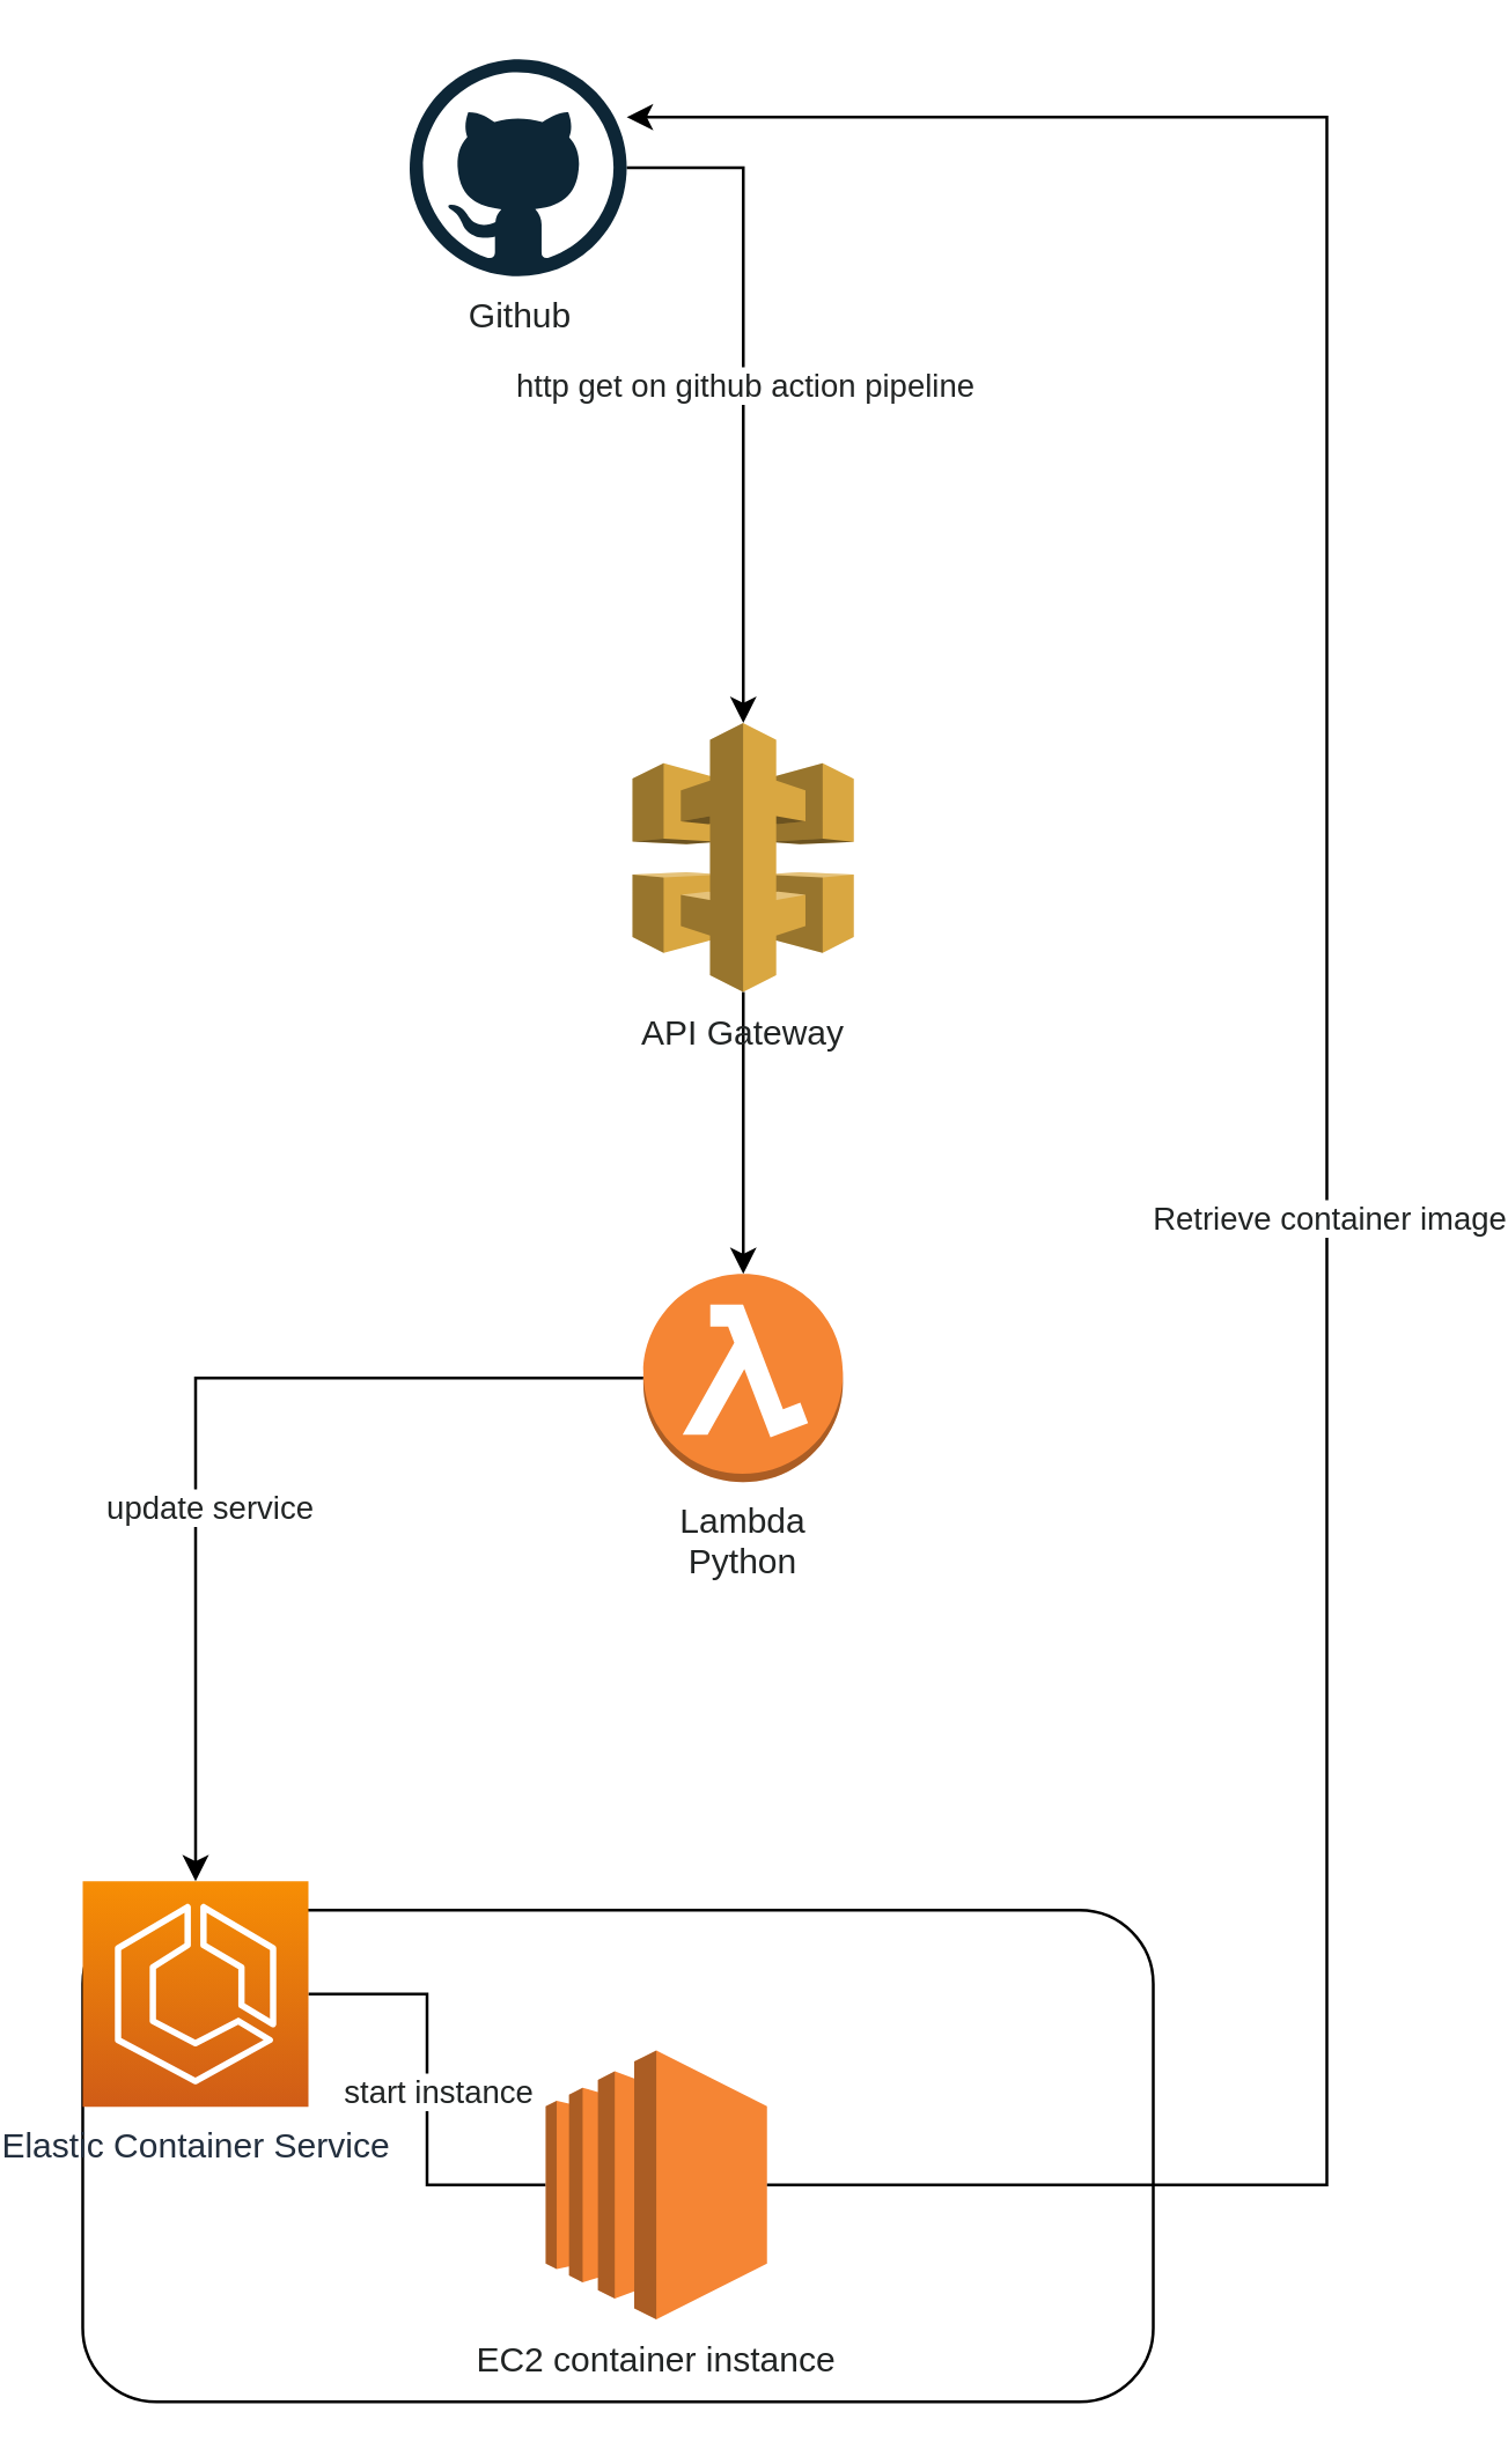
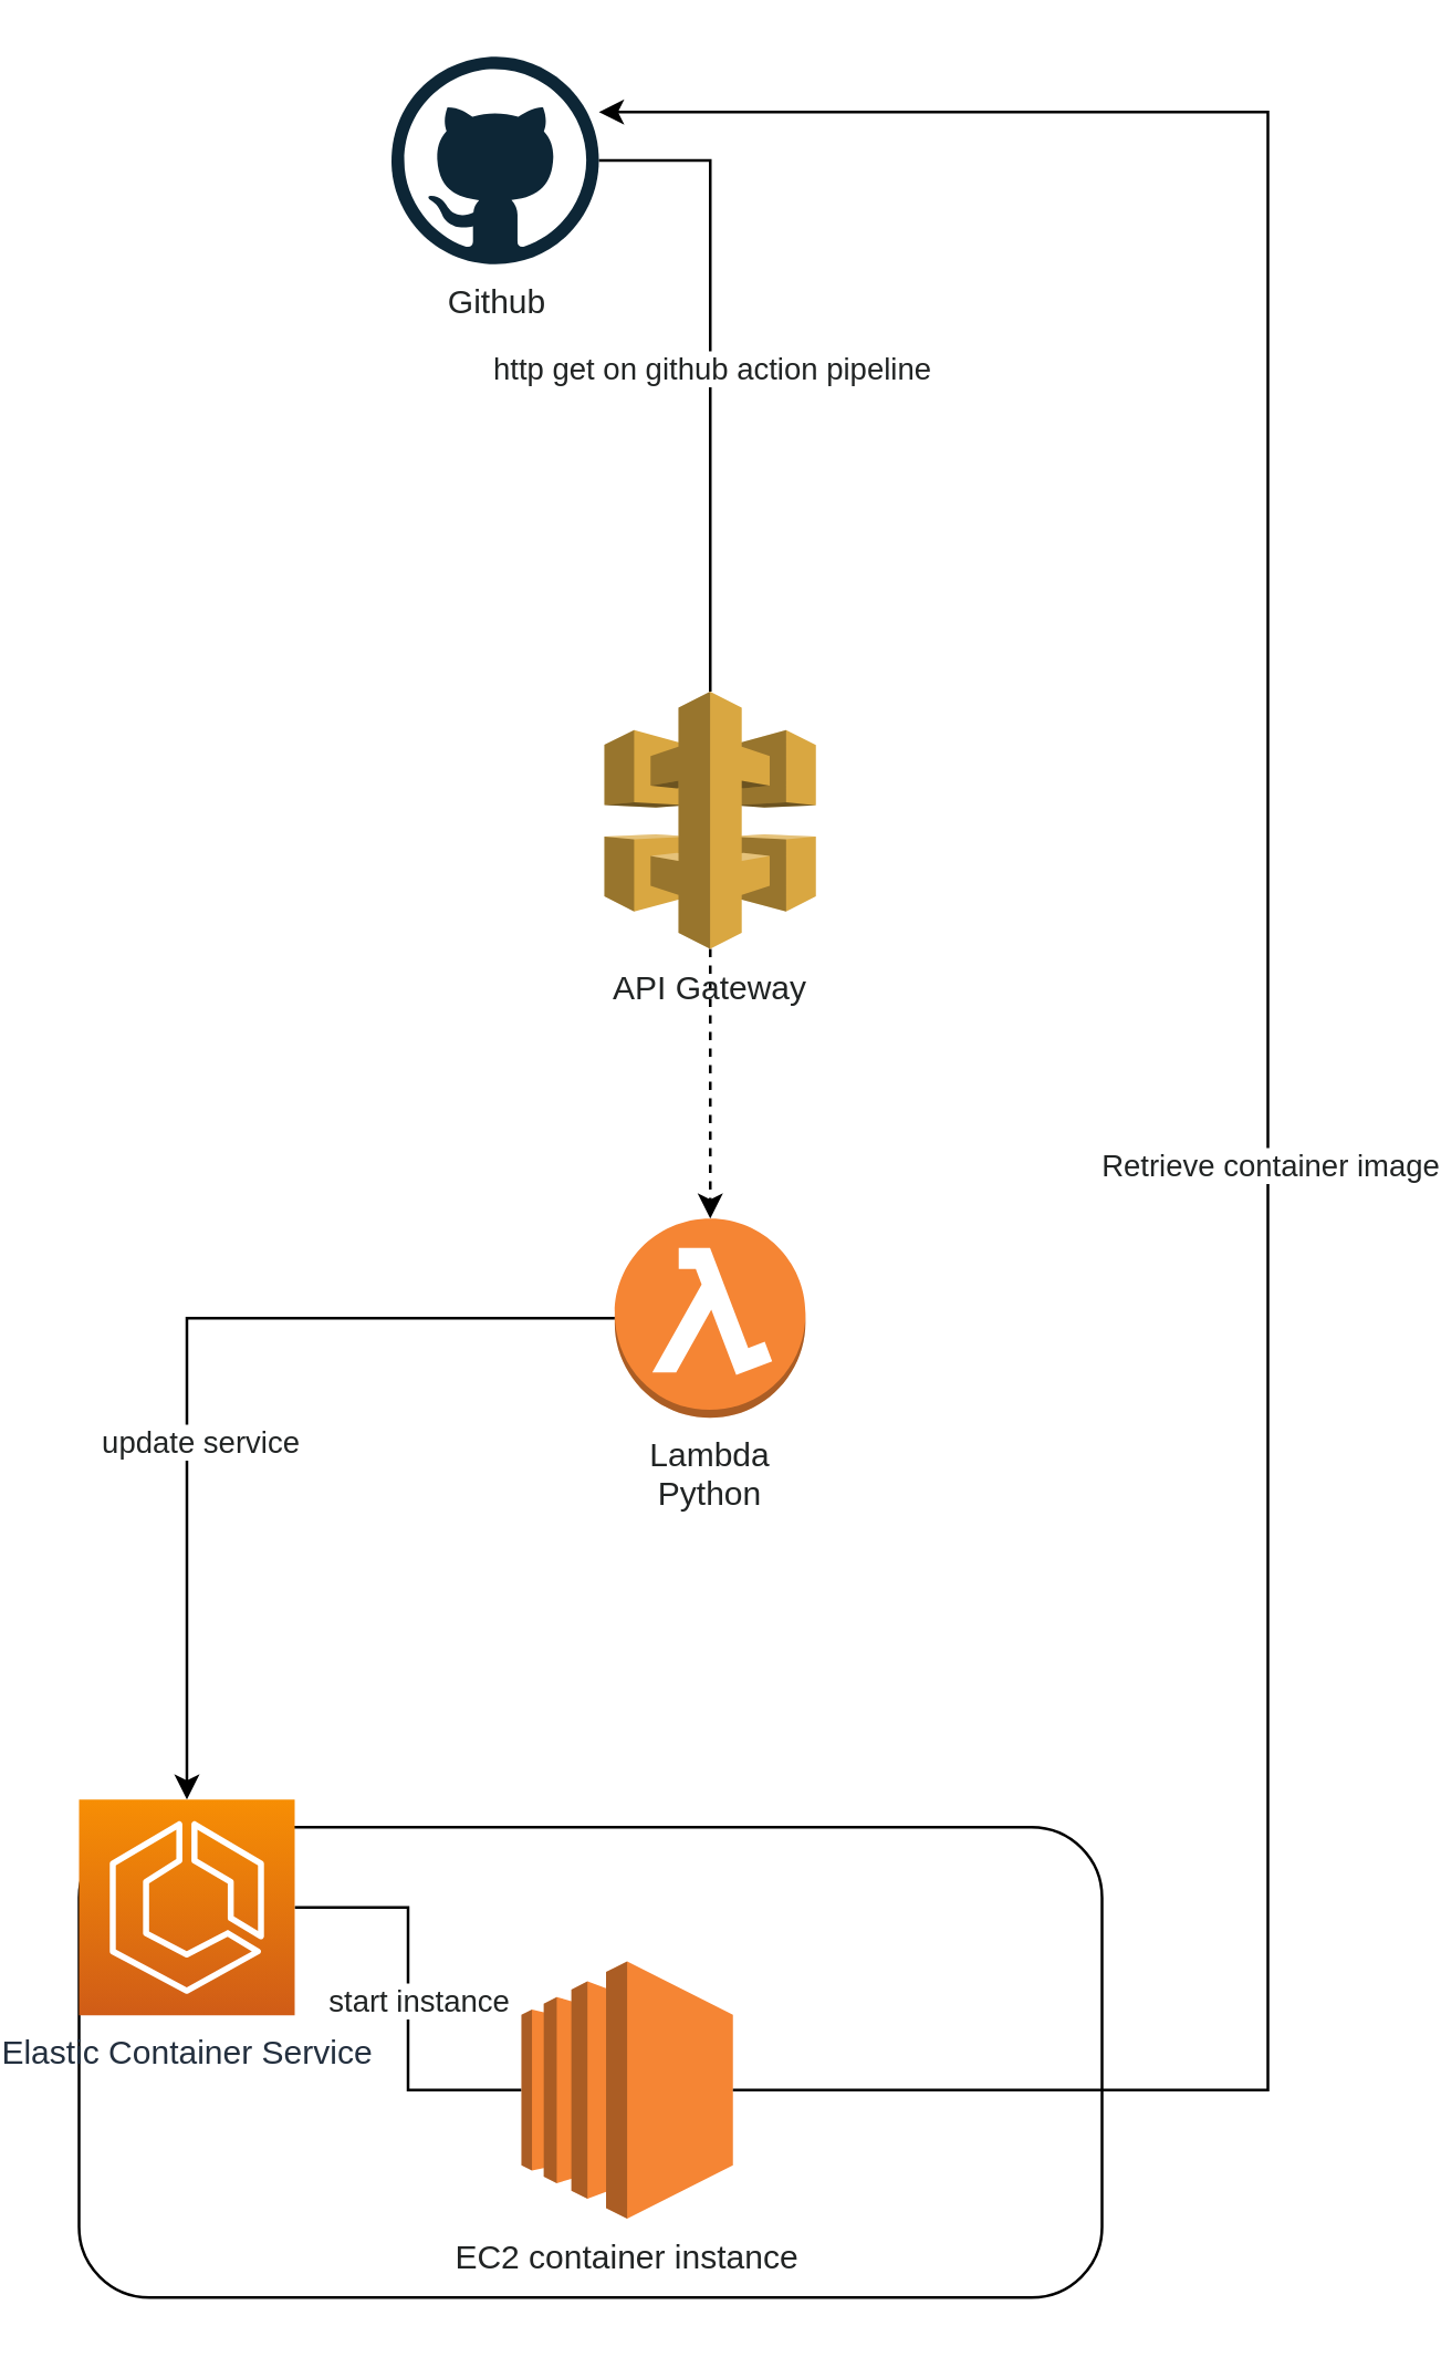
  <mxCell id="0" />
  <mxCell id="1" parent="0" />
- <mxCell id="2" style="edgeStyle=orthogonalEdgeStyle;rounded=0;orthogonalLoop=1;jettySize=auto;html=1;fontColor=#212424;" parent="1" source="4" target="13" edge="1"><mxGeometry relative="1" as="geometry" /></mxCell>
+ <mxCell id="2" style="edgeStyle=orthogonalEdgeStyle;rounded=0;orthogonalLoop=1;jettySize=auto;html=1;fontColor=#212424;endArrow=none;" parent="1" source="4" target="13" edge="1"><mxGeometry relative="1" as="geometry" /></mxCell>
  <mxCell id="3" value="http get on github action pipeline" style="edgeLabel;html=1;align=center;verticalAlign=middle;resizable=0;points=[];fontColor=#212424;" parent="2" vertex="1" connectable="0"><mxGeometry x="-0.01" relative="1" as="geometry"><mxPoint as="offset" /></mxGeometry></mxCell>
  <mxCell id="4" value="Github" style="dashed=0;outlineConnect=0;html=1;align=center;labelPosition=center;verticalLabelPosition=bottom;verticalAlign=top;shape=mxgraph.weblogos.github;fontColor=#212424;" parent="1" vertex="1"><mxGeometry x="133" y="20" width="75" height="75" as="geometry" /></mxCell>
  <mxCell id="5" style="edgeStyle=orthogonalEdgeStyle;rounded=0;orthogonalLoop=1;jettySize=auto;html=1;fontColor=#212424;" parent="1" source="14" target="10" edge="1"><mxGeometry relative="1" as="geometry" /></mxCell>
  <mxCell id="6" value="update service" style="edgeLabel;html=1;align=center;verticalAlign=middle;resizable=0;points=[];fontColor=#212424;" parent="5" vertex="1" connectable="0"><mxGeometry x="0.209" y="4" relative="1" as="geometry"><mxPoint as="offset" /></mxGeometry></mxCell>
  <mxCell id="7" value="" style="rounded=1;whiteSpace=wrap;html=1;fontColor=#212424;" parent="1" vertex="1"><mxGeometry x="20" y="660" width="370" height="170" as="geometry" /></mxCell>
  <mxCell id="8" style="edgeStyle=orthogonalEdgeStyle;rounded=0;orthogonalLoop=1;jettySize=auto;html=1;fontColor=#212424;endArrow=none;" parent="1" source="10" target="11" edge="1"><mxGeometry relative="1" as="geometry" /></mxCell>
  <mxCell id="9" value="start instance" style="edgeLabel;html=1;align=center;verticalAlign=middle;resizable=0;points=[];fontColor=#212424;" parent="8" vertex="1" connectable="0"><mxGeometry y="3" relative="1" as="geometry"><mxPoint as="offset" /></mxGeometry></mxCell>
  <mxCell id="10" value="Elastic Container Service" style="sketch=0;points=[[0,0,0],[0.25,0,0],[0.5,0,0],[0.75,0,0],[1,0,0],[0,1,0],[0.25,1,0],[0.5,1,0],[0.75,1,0],[1,1,0],[0,0.25,0],[0,0.5,0],[0,0.75,0],[1,0.25,0],[1,0.5,0],[1,0.75,0]];outlineConnect=0;fontColor=#232F3E;gradientColor=#F78E04;gradientDirection=north;fillColor=#D05C17;strokeColor=#ffffff;dashed=0;verticalLabelPosition=bottom;verticalAlign=top;align=center;html=1;fontSize=12;fontStyle=0;aspect=fixed;shape=mxgraph.aws4.resourceIcon;resIcon=mxgraph.aws4.ecs;" parent="1" vertex="1"><mxGeometry x="20" y="650" width="78" height="78" as="geometry" /></mxCell>
  <mxCell id="11" value="EC2 container instance" style="outlineConnect=0;dashed=0;verticalLabelPosition=bottom;verticalAlign=top;align=center;html=1;shape=mxgraph.aws3.ec2;fillColor=#F58534;gradientColor=none;fontColor=#212424;" parent="1" vertex="1"><mxGeometry x="180" y="708.5" width="76.5" height="93" as="geometry" /></mxCell>
- <mxCell id="12" style="edgeStyle=orthogonalEdgeStyle;rounded=0;orthogonalLoop=1;jettySize=auto;html=1;fontColor=#212424;" parent="1" source="13" target="14" edge="1"><mxGeometry relative="1" as="geometry" /></mxCell>
+ <mxCell id="12" style="edgeStyle=orthogonalEdgeStyle;rounded=0;orthogonalLoop=1;jettySize=auto;html=1;fontColor=#212424;dashed=1;" parent="1" source="13" target="14" edge="1"><mxGeometry relative="1" as="geometry" /></mxCell>
  <mxCell id="13" value="API Gateway" style="outlineConnect=0;dashed=0;verticalLabelPosition=bottom;verticalAlign=top;align=center;html=1;shape=mxgraph.aws3.api_gateway;fillColor=#D9A741;gradientColor=none;fontColor=#212424;" parent="1" vertex="1"><mxGeometry x="210" y="249.5" width="76.5" height="93" as="geometry" /></mxCell>
  <mxCell id="14" value="&lt;div&gt;Lambda&lt;/div&gt;&lt;div&gt;Python&lt;br&gt;&lt;/div&gt;" style="outlineConnect=0;dashed=0;verticalLabelPosition=bottom;verticalAlign=top;align=center;html=1;shape=mxgraph.aws3.lambda_function;fillColor=#F58534;gradientColor=none;fontColor=#212424;" parent="1" vertex="1"><mxGeometry x="213.75" y="440" width="69" height="72" as="geometry" /></mxCell>
  <mxCell id="15" style="edgeStyle=orthogonalEdgeStyle;rounded=0;orthogonalLoop=1;jettySize=auto;html=1;fontColor=#212424;" parent="1" source="11" target="4" edge="1"><mxGeometry relative="1" as="geometry"><Array as="points"><mxPoint x="450" y="755" /><mxPoint x="450" y="40" /></Array></mxGeometry></mxCell>
  <mxCell id="16" value="Retrieve container image" style="edgeLabel;html=1;align=center;verticalAlign=middle;resizable=0;points=[];fontColor=#212424;" parent="15" vertex="1" connectable="0"><mxGeometry x="-0.083" relative="1" as="geometry"><mxPoint as="offset" /></mxGeometry></mxCell>
